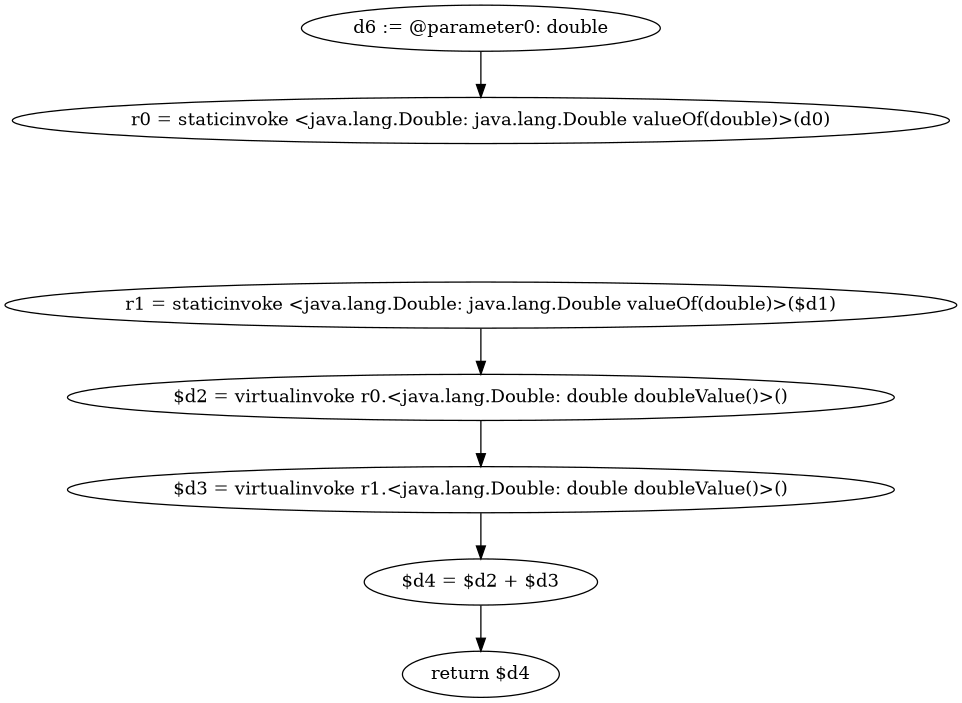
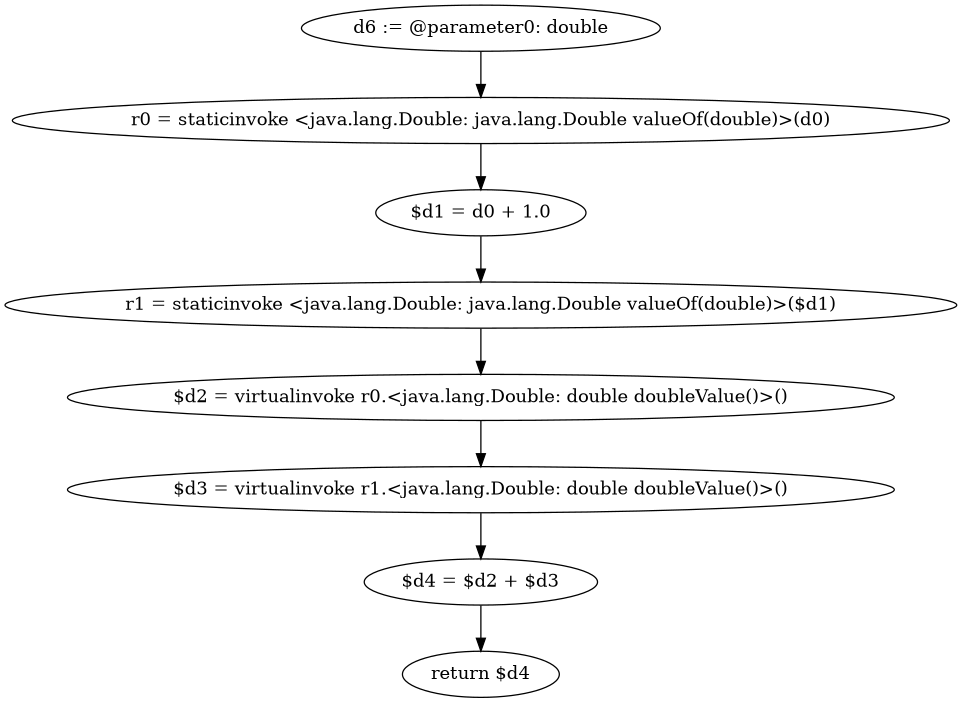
  digraph {
    n1 [label="d6 := @parameter0: double"]
    "r0 = staticinvoke <java.lang.Double: java.lang.Double valueOf(double)>(d0)"
+   "$d1 = d0 + 1.0"
    "r1 = staticinvoke <java.lang.Double: java.lang.Double valueOf(double)>($d1)"
    "$d2 = virtualinvoke r0.<java.lang.Double: double doubleValue()>()"
    "$d3 = virtualinvoke r1.<java.lang.Double: double doubleValue()>()"
    "$d4 = $d2 + $d3"
    "return $d4"
    n1 -> "r0 = staticinvoke <java.lang.Double: java.lang.Double valueOf(double)>(d0)"
+   "r0 = staticinvoke <java.lang.Double: java.lang.Double valueOf(double)>(d0)" -> "$d1 = d0 + 1.0"
+   "$d1 = d0 + 1.0" -> "r1 = staticinvoke <java.lang.Double: java.lang.Double valueOf(double)>($d1)"
    "r1 = staticinvoke <java.lang.Double: java.lang.Double valueOf(double)>($d1)" -> "$d2 = virtualinvoke r0.<java.lang.Double: double doubleValue()>()"
    "$d2 = virtualinvoke r0.<java.lang.Double: double doubleValue()>()" -> "$d3 = virtualinvoke r1.<java.lang.Double: double doubleValue()>()"
    "$d3 = virtualinvoke r1.<java.lang.Double: double doubleValue()>()" -> "$d4 = $d2 + $d3"
    "$d4 = $d2 + $d3" -> "return $d4"
  }
